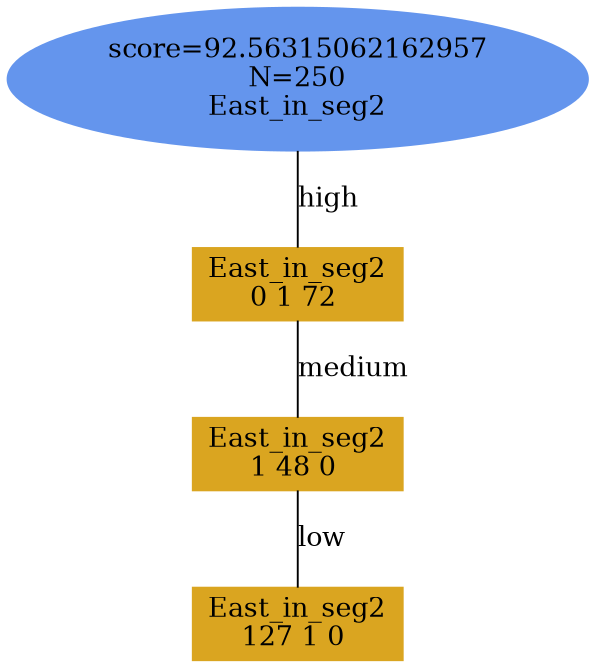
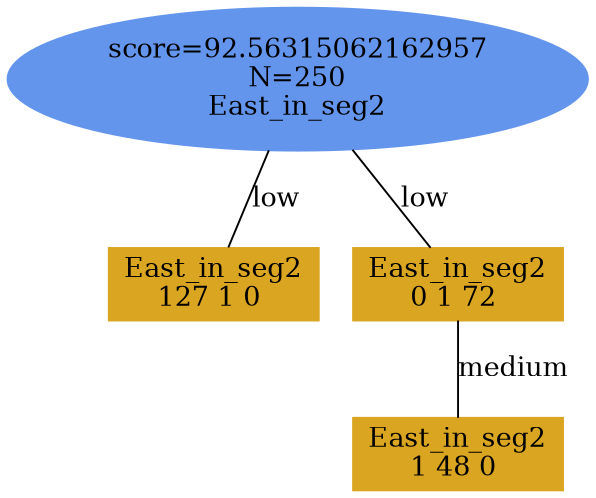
  digraph {
    node [color=goldenrod shape=box style=filled]
    edge [dir=none]
    n1 [color=cornflowerblue label="score=92.56315062162957\nN=250\nEast_in_seg2" shape=ellipse]
    n2 [label="East_in_seg2\n127 1 0 "]
    n3 [label="East_in_seg2\n1 48 0 "]
    n4 [label="East_in_seg2\n0 1 72 "]
    subgraph sub_1 {
      rank=same
      n1
    }
    subgraph sub_2 {
      rank=same
      n2
    }
    subgraph sub_3 {
      rank=same
      n3
    }
    subgraph sub_4 {
      rank=same
      n4
    }
-   n3 -> n2 [label=low]
-   n1 -> n4 [label=high]
+   n1 -> n2 [label=low]
+   n1 -> n4 [label=low]
    n4 -> n3 [label=medium]
  }
